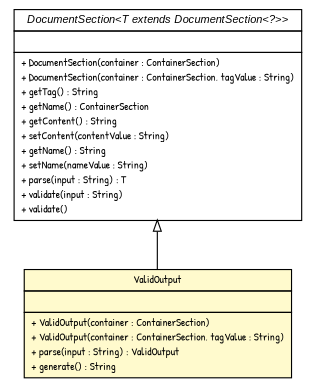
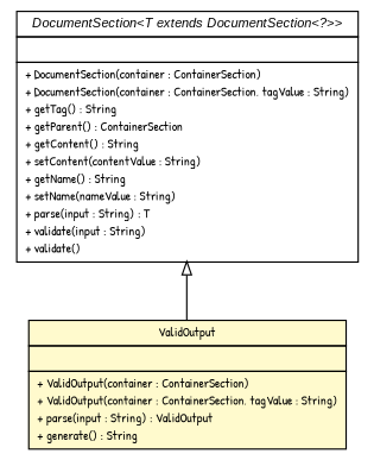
  digraph {
    nodesep=0.25
    ranksep=0.5
    fontname="Patrick Hand"
    node [fontcolor=black fontname="Patrick Hand" fontsize=10.0 shape=plaintext]
    n1 [label=<<table title="com.github.mkolisnyk.aerial.document.ValidOutput" border="0" cellborder="1" cellspacing="0" cellpadding="2" port="p" bgcolor="lemonChiffon" href="./ValidOutput.html"> 		<tr><td><table border="0" cellspacing="0" cellpadding="1"> <tr><td align="center" balign="center"> ValidOutput </td></tr> 		</table></td></tr> 		<tr><td><table border="0" cellspacing="0" cellpadding="1"> <tr><td align="left" balign="left">  </td></tr> 		</table></td></tr> 		<tr><td><table border="0" cellspacing="0" cellpadding="1"> <tr><td align="left" balign="left"> + ValidOutput(container : ContainerSection) </td></tr> <tr><td align="left" balign="left"> + ValidOutput(container : ContainerSection, tagValue : String) </td></tr> <tr><td align="left" balign="left"> + parse(input : String) : ValidOutput </td></tr> <tr><td align="left" balign="left"> + generate() : String </td></tr> 		</table></td></tr> 		</table>>]
-   n2 [label=<<table title="com.github.mkolisnyk.aerial.document.DocumentSection" border="0" cellborder="1" cellspacing="0" cellpadding="2" port="p" href="./DocumentSection.html"> 		<tr><td><table border="0" cellspacing="0" cellpadding="1"> <tr><td align="center" balign="center"><font face="arial italic"> DocumentSection&lt;T extends DocumentSection&lt;?&gt;&gt; </font></td></tr> 		</table></td></tr> 		<tr><td><table border="0" cellspacing="0" cellpadding="1"> <tr><td align="left" balign="left">  </td></tr> 		</table></td></tr> 		<tr><td><table border="0" cellspacing="0" cellpadding="1"> <tr><td align="left" balign="left"> + DocumentSection(container : ContainerSection) </td></tr> <tr><td align="left" balign="left"> + DocumentSection(container : ContainerSection, tagValue : String) </td></tr> <tr><td align="left" balign="left"> + getTag() : String </td></tr> <tr><td align="left" balign="left"> + getName() : ContainerSection </td></tr> <tr><td align="left" balign="left"> + getContent() : String </td></tr> <tr><td align="left" balign="left"> + setContent(contentValue : String) </td></tr> <tr><td align="left" balign="left"> + getName() : String </td></tr> <tr><td align="left" balign="left"> + setName(nameValue : String) </td></tr> <tr><td align="left" balign="left"> + parse(input : String) : T </td></tr> <tr><td align="left" balign="left"> + validate(input : String) </td></tr> <tr><td align="left" balign="left"> + validate() </td></tr> 		</table></td></tr> 		</table>>]
+   n2 [label=<<table title="com.github.mkolisnyk.aerial.document.DocumentSection" border="0" cellborder="1" cellspacing="0" cellpadding="2" port="p" href="./DocumentSection.html"> 		<tr><td><table border="0" cellspacing="0" cellpadding="1"> <tr><td align="center" balign="center"><font face="arial italic"> DocumentSection&lt;T extends DocumentSection&lt;?&gt;&gt; </font></td></tr> 		</table></td></tr> 		<tr><td><table border="0" cellspacing="0" cellpadding="1"> <tr><td align="left" balign="left">  </td></tr> 		</table></td></tr> 		<tr><td><table border="0" cellspacing="0" cellpadding="1"> <tr><td align="left" balign="left"> + DocumentSection(container : ContainerSection) </td></tr> <tr><td align="left" balign="left"> + DocumentSection(container : ContainerSection, tagValue : String) </td></tr> <tr><td align="left" balign="left"> + getTag() : String </td></tr> <tr><td align="left" balign="left"> + getParent() : ContainerSection </td></tr> <tr><td align="left" balign="left"> + getContent() : String </td></tr> <tr><td align="left" balign="left"> + setContent(contentValue : String) </td></tr> <tr><td align="left" balign="left"> + getName() : String </td></tr> <tr><td align="left" balign="left"> + setName(nameValue : String) </td></tr> <tr><td align="left" balign="left"> + parse(input : String) : T </td></tr> <tr><td align="left" balign="left"> + validate(input : String) </td></tr> <tr><td align="left" balign="left"> + validate() </td></tr> 		</table></td></tr> 		</table>>]
    n2 -> n1 [arrowtail=empty dir=back fontname="Patrick Hand" fontsize=10 headport=p labelfontname=arial labelfontsize=10 tailport=p]
  }
